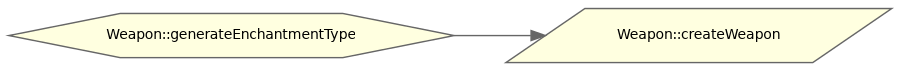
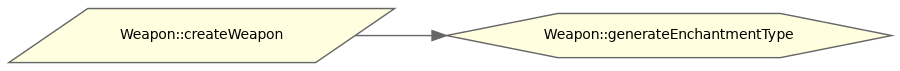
  digraph {
    rankdir=RL
    node [fillcolor=lightyellow fontname=Helvetica fontsize=10 style=filled]
    n1 [color=gray40 fontcolor=black height=0.2 label="Weapon::generateEnchantmentType" shape=hexagon width=0.4]
    n2 [color=grey40 height=0.2 label="Weapon::createWeapon" shape=parallelogram width=0.4]
-   n2 -> n1 [color=gray40 dir=back fontname=Helvetica fontsize=10 labelfontname=Helvetica labelfontsize=10 style=solid]
+   n1 -> n2 [color=gray40 dir=back fontname=Helvetica fontsize=10 labelfontname=Helvetica labelfontsize=10 style=solid]
  }
